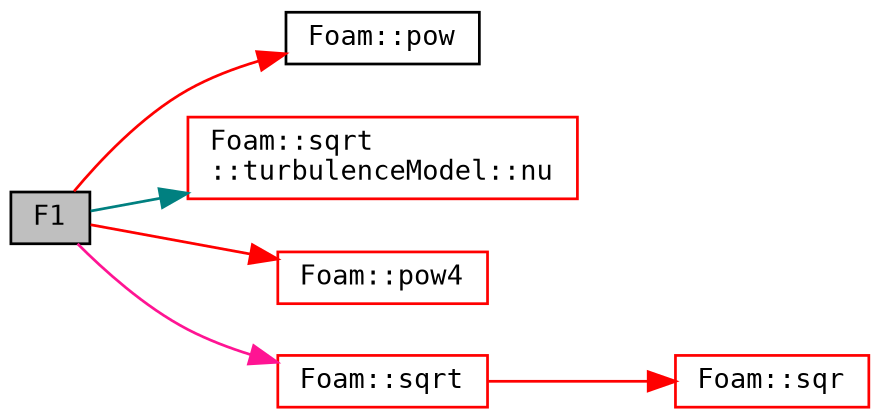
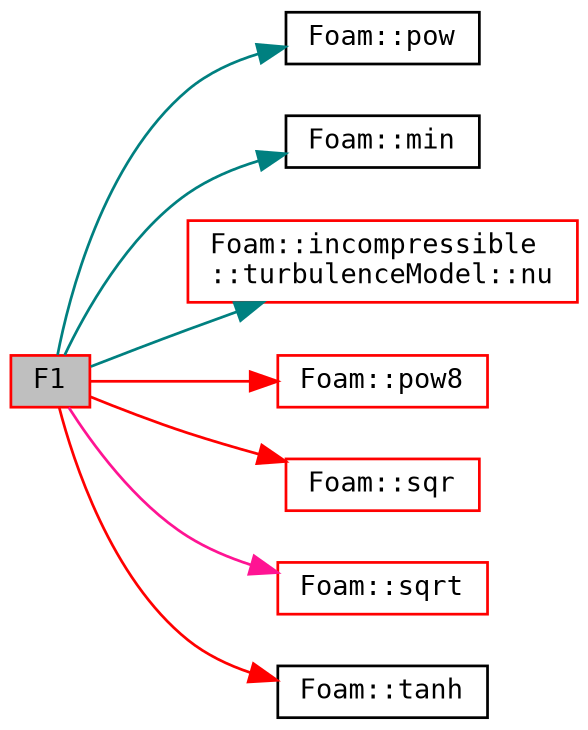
  digraph {
    fontname="DejaVu Sans Mono"
    rankdir=LR
    node [color=black fontname="DejaVu Sans Mono" fontsize=10 shape=record]
    edge [color=teal fontname="DejaVu Sans Mono" fontsize=10 labelfontname=FreeSans labelfontsize=10 style=solid]
-   n1 [fillcolor=grey75 fontcolor=black height=0.2 label=F1 style=filled width=0.4]
+   n1 [color=red fillcolor=grey75 fontcolor=black height=0.2 label=F1 style=filled width=0.4]
    n2 [height=0.2 label="Foam::pow" width=0.4]
-   n4 [color=red height=0.2 label="Foam::sqrt\l::turbulenceModel::nu" width=0.4]
-   n5 [color=red height=0.2 label="Foam::pow4" width=0.4]
+   n3 [height=0.2 label="Foam::min" width=0.4]
+   n4 [color=red height=0.2 label="Foam::incompressible\l::turbulenceModel::nu" width=0.4]
+   n5 [color=red height=0.2 label="Foam::pow8" width=0.4]
    n6 [color=red height=0.2 label="Foam::sqr" width=0.4]
    n7 [color=red height=0.2 label="Foam::sqrt" width=0.4]
-   n1 -> n2 [color=red]
+   n8 [height=0.2 label="Foam::tanh" width=0.4]
+   n1 -> n2
+   n1 -> n3
    n1 -> n4
    n1 -> n5 [color=red]
-   n7 -> n6 [color=red]
+   n1 -> n6 [color=red]
    n1 -> n7 [color=deeppink]
+   n1 -> n8 [color=red]
  }
